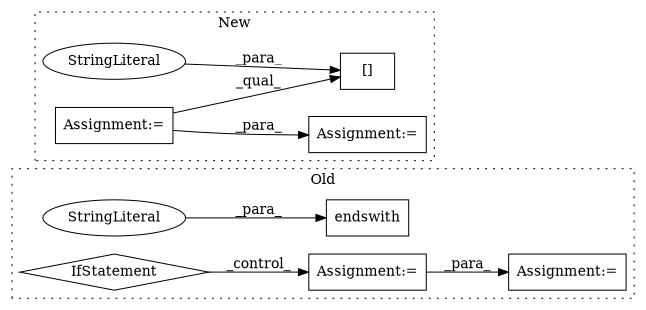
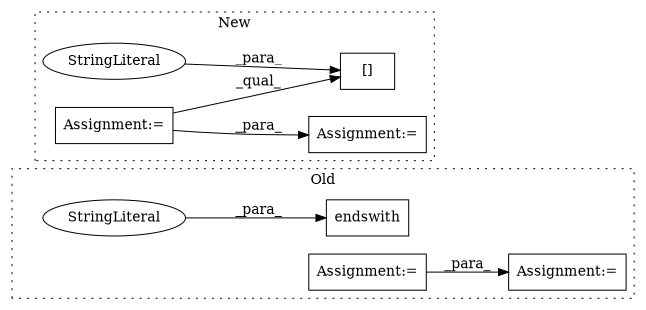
  digraph {
    rankdir=LR
    node [a=7 l=1 shape=box]
    n1 [a=32 l="9,1" label=endswith s="375,389"]
    n2 [a=45 l=5 label=StringLiteral s=384 shape=ellipse]
-   n3 [a=25 l="4,2" label=IfStatement s="366,390" shape=diamond]
    n4 [label="Assignment:=" s=445]
    n5 [label="Assignment:=" s=541]
    n6 [a=2 l="2,1" label="[]" s="309,320"]
    n7 [a=45 l=9 label=StringLiteral s=311 shape=ellipse]
    n8 [label="Assignment:=" s=278]
    n9 [label="Assignment:=" s=383]
    subgraph cluster_1 {
      label=Old
      style=dotted
      n1
      n2
-     n3
      n4
      n5
    }
    subgraph cluster_2 {
      label=New
      style=dotted
      n6
      n7
      n8
      n9
    }
    n2 -> n1 [label=_para_]
-   n3 -> n4 [label=_control_]
    n4 -> n5 [label=_para_]
    n7 -> n6 [label=_para_]
    n8 -> n6 [label=_qual_]
    n8 -> n9 [label=_para_]
  }
